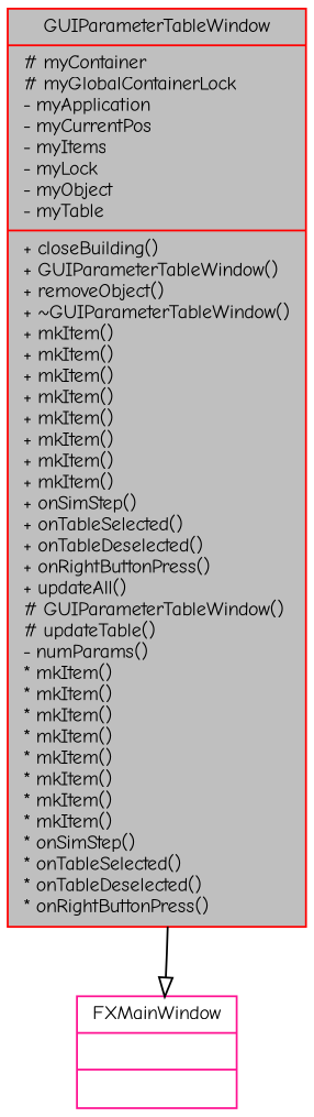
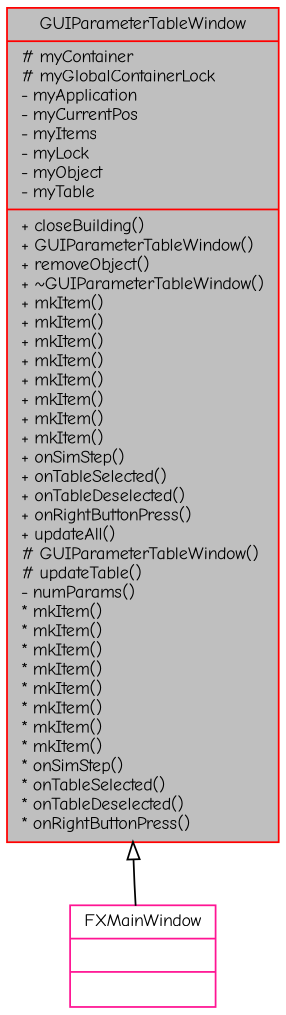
  digraph {
    fontname="Comic Neue"
    node [fontname="Comic Neue" fontsize=10 shape=record style=filled]
    n1 [color=red fillcolor=grey75 fontcolor=black height=0.2 label="{GUIParameterTableWindow\n|# myContainer\l# myGlobalContainerLock\l- myApplication\l- myCurrentPos\l- myItems\l- myLock\l- myObject\l- myTable\l|+ closeBuilding()\l+ GUIParameterTableWindow()\l+ removeObject()\l+ ~GUIParameterTableWindow()\l+ mkItem()\l+ mkItem()\l+ mkItem()\l+ mkItem()\l+ mkItem()\l+ mkItem()\l+ mkItem()\l+ mkItem()\l+ onSimStep()\l+ onTableSelected()\l+ onTableDeselected()\l+ onRightButtonPress()\l+ updateAll()\l# GUIParameterTableWindow()\l# updateTable()\l- numParams()\l* mkItem()\l* mkItem()\l* mkItem()\l* mkItem()\l* mkItem()\l* mkItem()\l* mkItem()\l* mkItem()\l* onSimStep()\l* onTableSelected()\l* onTableDeselected()\l* onRightButtonPress()\l}" width=0.4]
    n2 [color=deeppink fillcolor=white height=0.2 label="{FXMainWindow\n||}" width=0.4]
-   n2 -> n1 [arrowtail=onormal color=black dir=back fontname="Comic Neue" fontsize=10 labelfontname=Helvetica labelfontsize=10 style=solid]
+   n1 -> n2 [arrowtail=onormal color=black dir=back fontname="Comic Neue" fontsize=10 labelfontname=Helvetica labelfontsize=10 style=solid]
  }
